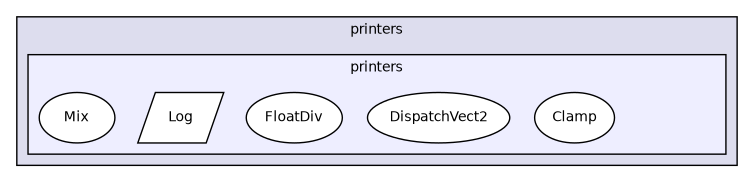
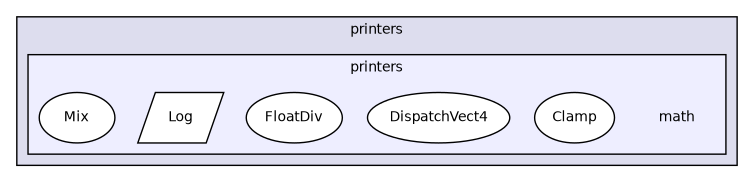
  digraph {
    compound=true
    node [fontname=Helvetica fontsize=10 shape=ellipse color=black fillcolor=white style=filled]
+   n1 [label=math shape=plaintext color="" fillcolor="" style=""]
    n2 [label=Clamp]
-   n3 [label=DispatchVect2]
+   n3 [label=DispatchVect4]
    n4 [label=FloatDiv]
    n5 [label=Log shape=parallelogram]
    n6 [label=Mix]
    subgraph cluster_1 {
      bgcolor="#ddddee"
      fontname=Helvetica
      fontsize=10
      label=printers
      pencolor=black
      subgraph cluster_2 {
        bgcolor="#eeeeff"
        fontname=Helvetica
        fontsize=10
        pencolor=black
+       n1
        n2
        n3
        n4
        n5
        n6
      }
    }
  }
